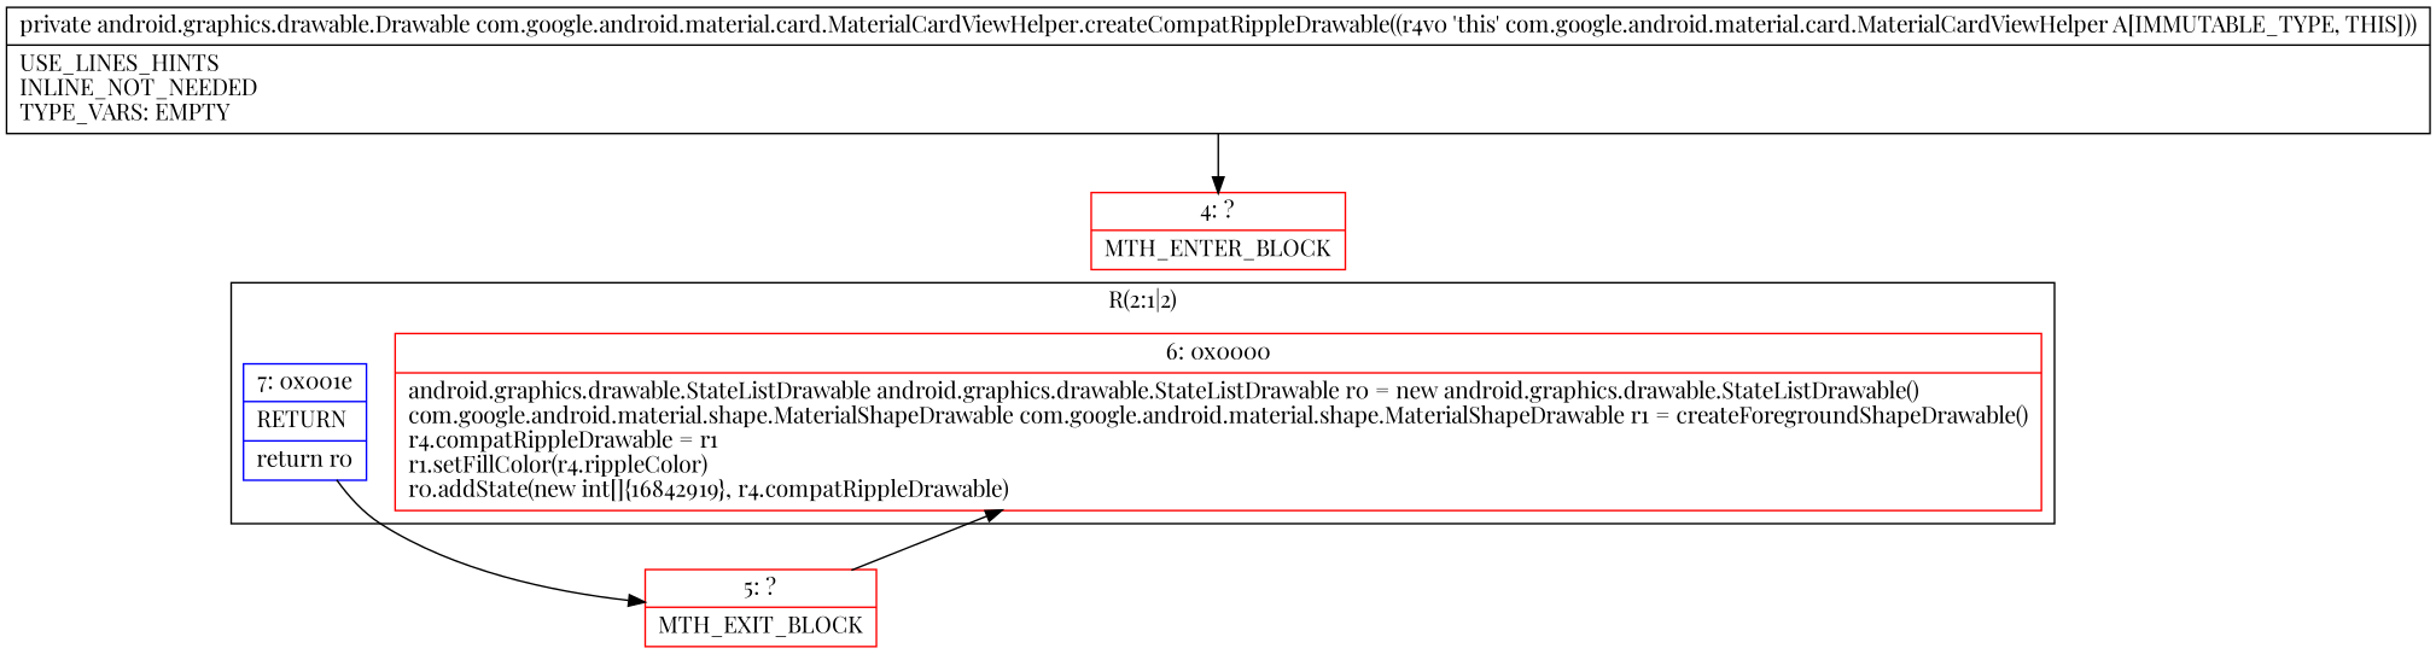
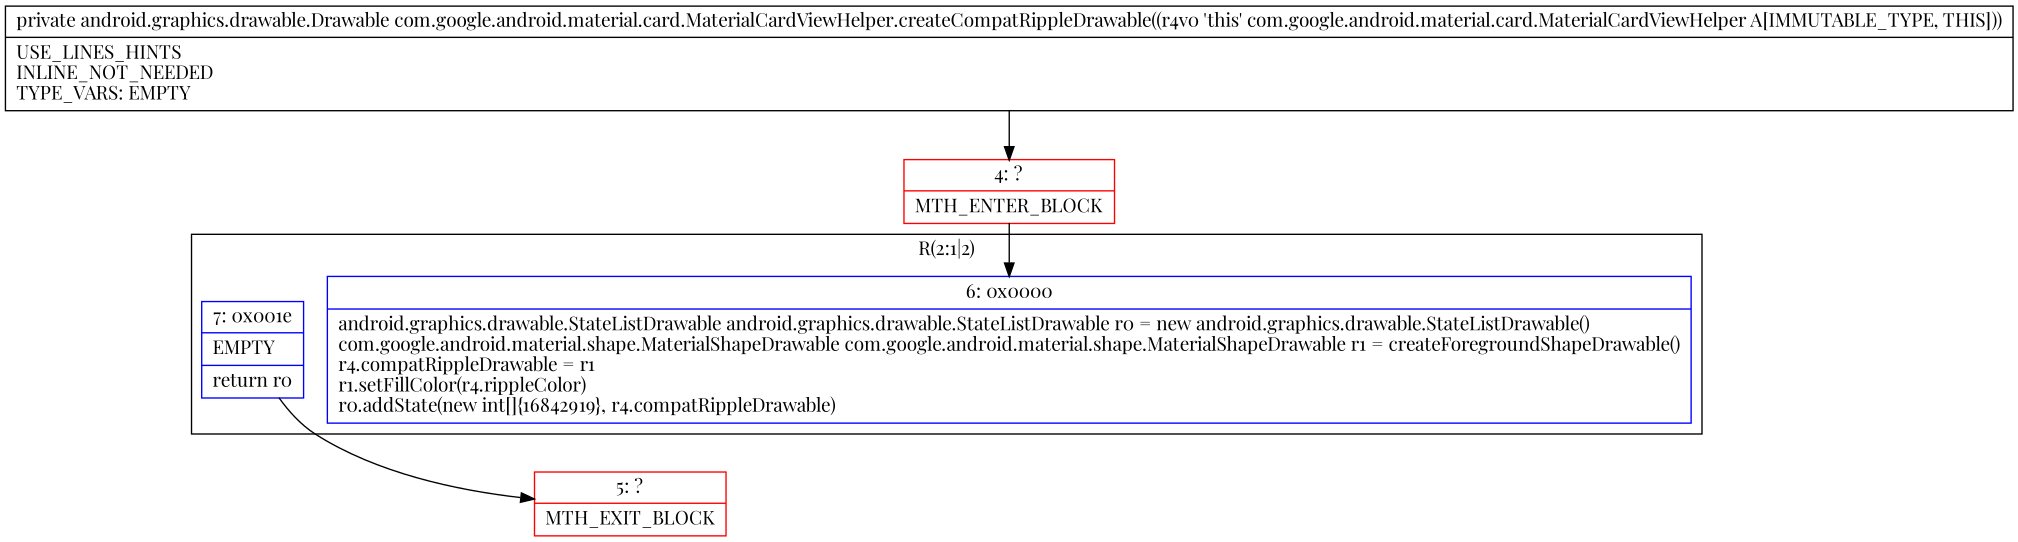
  digraph {
    fontname="Playfair Display"
    node [color=blue fontname="Playfair Display" shape=record]
    edge [fontname="Playfair Display"]
-   n1 [color=red label="{6\:\ 0x0000|android.graphics.drawable.StateListDrawable android.graphics.drawable.StateListDrawable r0 = new android.graphics.drawable.StateListDrawable()\lcom.google.android.material.shape.MaterialShapeDrawable com.google.android.material.shape.MaterialShapeDrawable r1 = createForegroundShapeDrawable()\lr4.compatRippleDrawable = r1\lr1.setFillColor(r4.rippleColor)\lr0.addState(new int[]\{16842919\}, r4.compatRippleDrawable)\l}"]
-   n2 [label="{7\:\ 0x001e|RETURN\l|return r0\l}"]
+   n1 [label="{6\:\ 0x0000|android.graphics.drawable.StateListDrawable android.graphics.drawable.StateListDrawable r0 = new android.graphics.drawable.StateListDrawable()\lcom.google.android.material.shape.MaterialShapeDrawable com.google.android.material.shape.MaterialShapeDrawable r1 = createForegroundShapeDrawable()\lr4.compatRippleDrawable = r1\lr1.setFillColor(r4.rippleColor)\lr0.addState(new int[]\{16842919\}, r4.compatRippleDrawable)\l}"]
+   n2 [label="{7\:\ 0x001e|EMPTY\l|return r0\l}"]
    n3 [color=red label="{5\:\ ?|MTH_EXIT_BLOCK\l}"]
    n4 [color=red label="{4\:\ ?|MTH_ENTER_BLOCK\l}"]
    n5 [label="{private android.graphics.drawable.Drawable com.google.android.material.card.MaterialCardViewHelper.createCompatRippleDrawable((r4v0 'this' com.google.android.material.card.MaterialCardViewHelper A[IMMUTABLE_TYPE, THIS]))  | USE_LINES_HINTS\lINLINE_NOT_NEEDED\lTYPE_VARS: EMPTY\l}" color=""]
    subgraph cluster_1 {
      label="R(2:1|2)"
      n1
      n2
    }
    n2 -> n3
-   n3 -> n1
+   n4 -> n1
    n5 -> n4
  }
